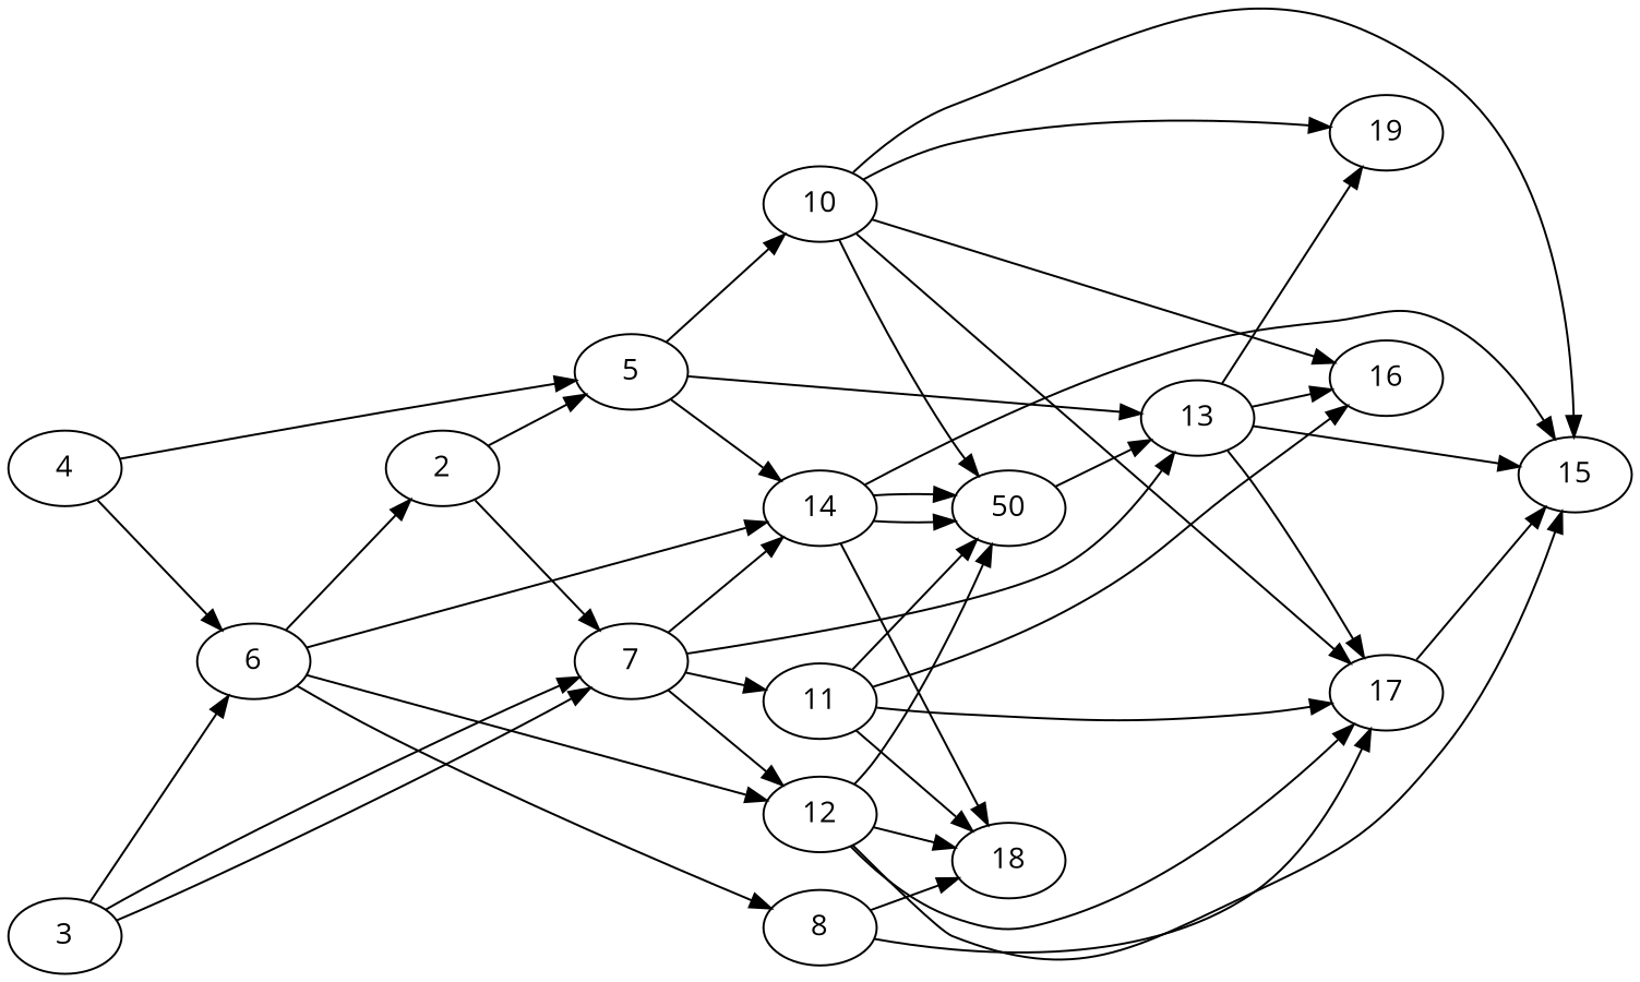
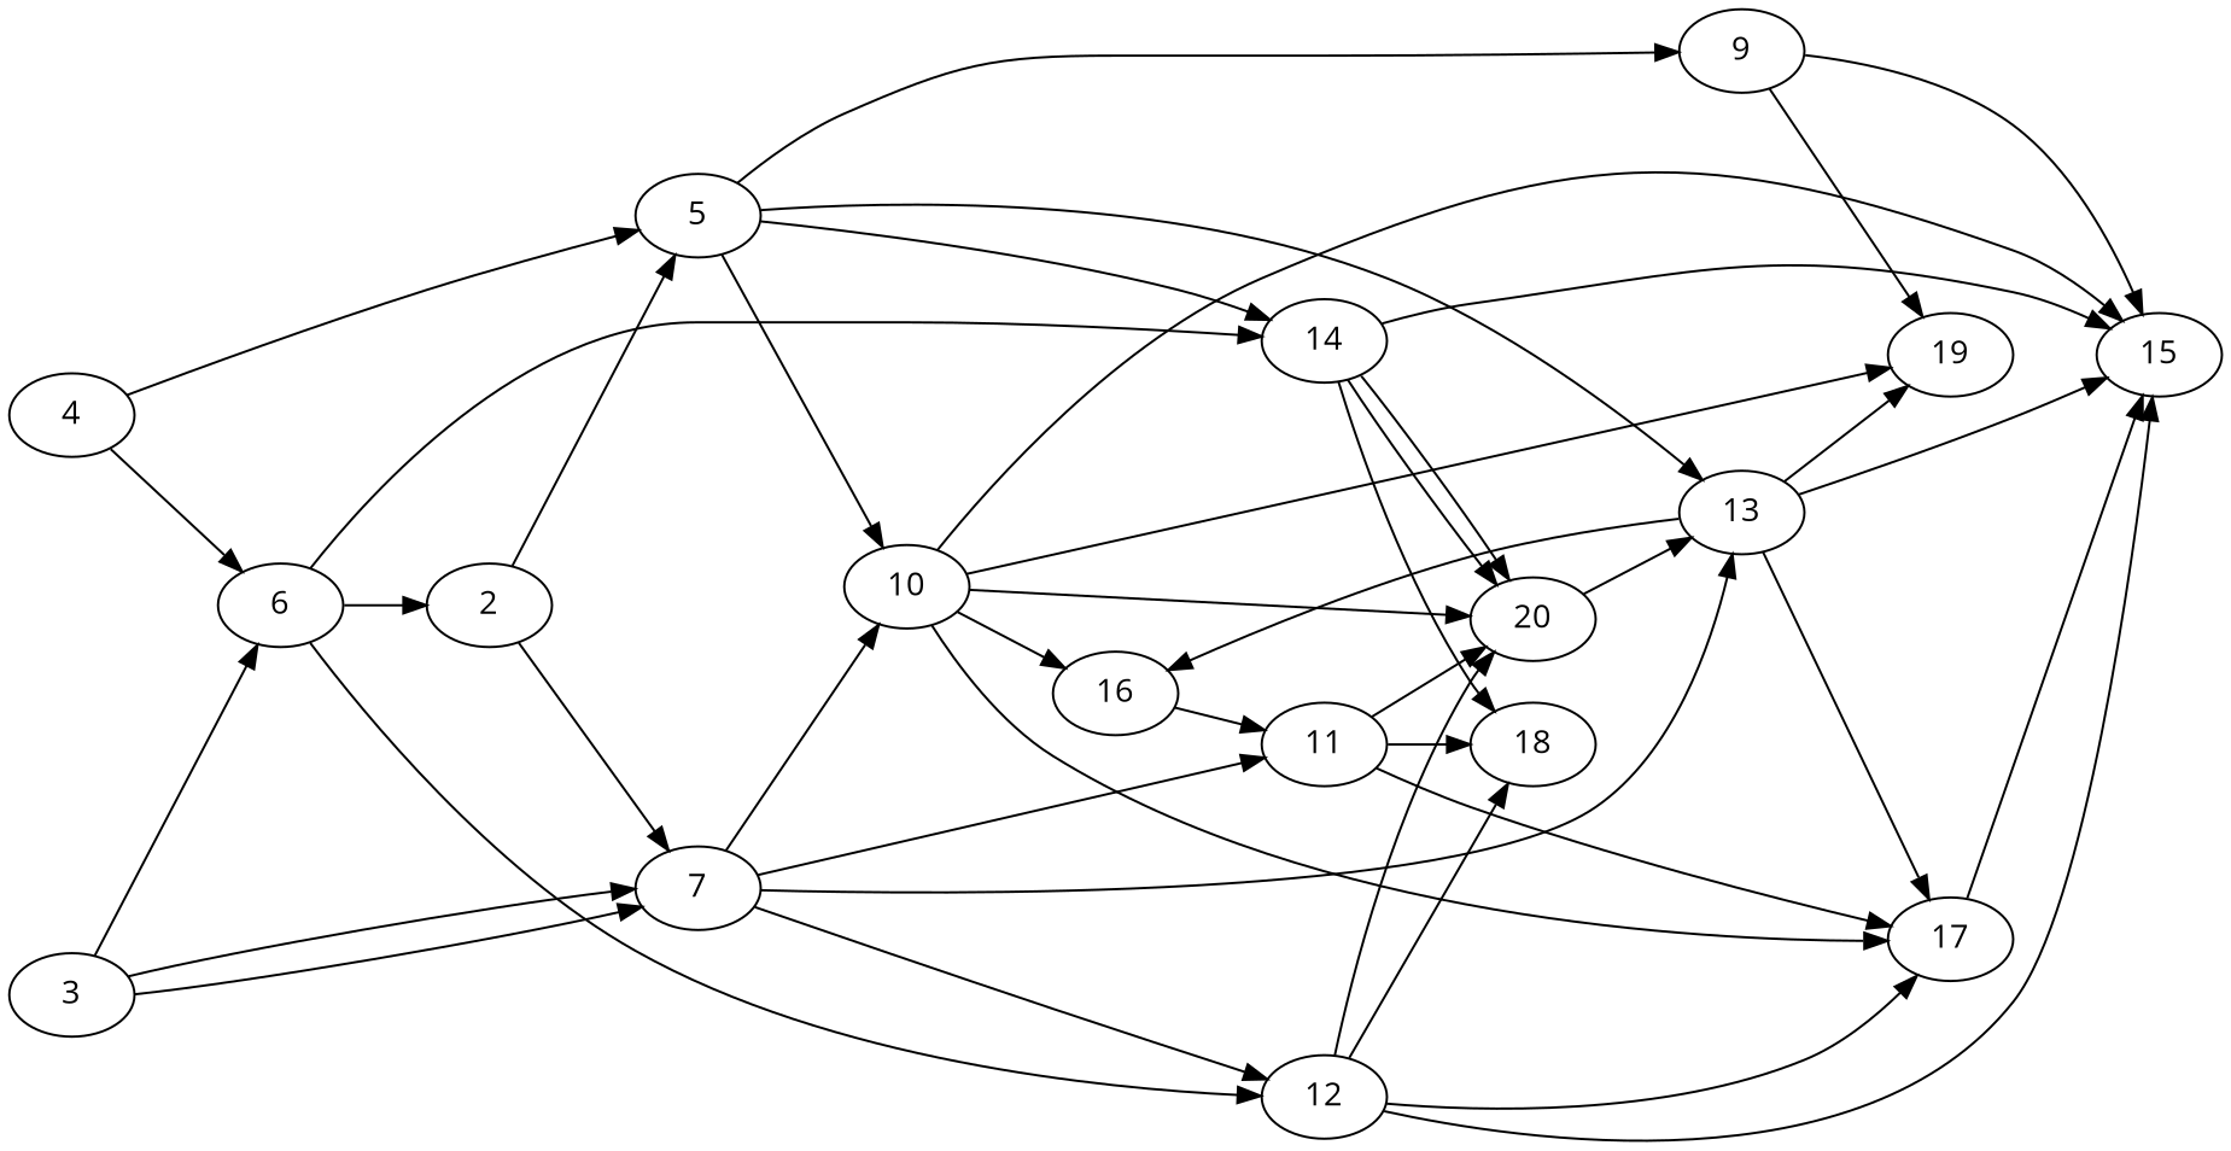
  digraph {
    fontname="Open Sans"
    rankdir=LR
    node [alpha=0.07 fontname="Open Sans"]
    edge [fontname="Open Sans"]
    2 [alpha=0.06 expect_size=36411392]
    5 [alpha=0.11 expect_size=30375936]
    7 [alpha=0.09 expect_size=22980608]
+   9 [alpha=0.08 expect_size=44553216]
    10 [alpha=0.02 expect_size=8550400]
    13 [expect_size=16305152]
    14 [alpha=0.11 expect_size=25742336]
    6 [alpha=0.20 expect_size=30414848]
    12 [alpha=0.13 expect_size=49947648]
-   8 [alpha=0.17 expect_size=51640320]
    11 [alpha=0.01 expect_size=8315904]
    15 [expect_size=26568704]
    19 [alpha=0.18 expect_size=19513344]
    16 [alpha=0.05 expect_size=5784576]
    17 [expect_size=52312064]
-   20 [alpha=0.06 expect_size=37755904 label=50]
+   20 [alpha=0.06 expect_size=37755904]
    18 [alpha=0.13 expect_size=27494400]
    3 [alpha=0.04 expect_size=25191424]
    4 [alpha=0.00 expect_size=17497088]
    2 -> 5
    2 -> 7
+   5 -> 9
    5 -> 10
    5 -> 13
    5 -> 14
    7 -> 13
-   7 -> 14
+   7 -> 10
    7 -> 12
    7 -> 11
+   9 -> 15
+   9 -> 19
    10 -> 15
    10 -> 19
    10 -> 16
    10 -> 17
    10 -> 20
    13 -> 15
    13 -> 19
    13 -> 16
    13 -> 17
    14 -> 15
    14 -> 20
    14 -> 20
    14 -> 18
    6 -> 2
    6 -> 14
    6 -> 12
-   6 -> 8
    12 -> 15
    12 -> 17
    12 -> 20
    12 -> 18
-   8 -> 17
-   8 -> 18
-   11 -> 16
+   16 -> 11
    11 -> 17
    11 -> 20
    11 -> 18
    17 -> 15
    20 -> 13
    3 -> 7
    3 -> 7
    3 -> 6
    4 -> 5
    4 -> 6
  }
